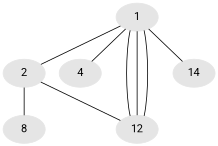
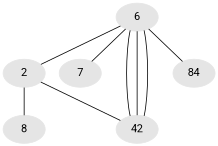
  graph {
    fontname=Roboto
    node [color=gray90 fontname=Roboto style=filled]
    edge [fontname=Roboto]
-   1 [super="+4+5+10"]
+   1 [super="+4+5+10" label=6]
    2 [super="+3+6+20"]
-   7 [super="+11" label=4]
-   12
-   14 [super="+13"]
+   7 [super="+11"]
+   12 [label=42]
+   14 [super="+13" label=84]
    8 [super="+6+9+13+15+18+19"]
    1 -- 2
    1 -- 7
    1 -- 12
    1 -- 12
    1 -- 12
    1 -- 14
    2 -- 12
    2 -- 8
  }
